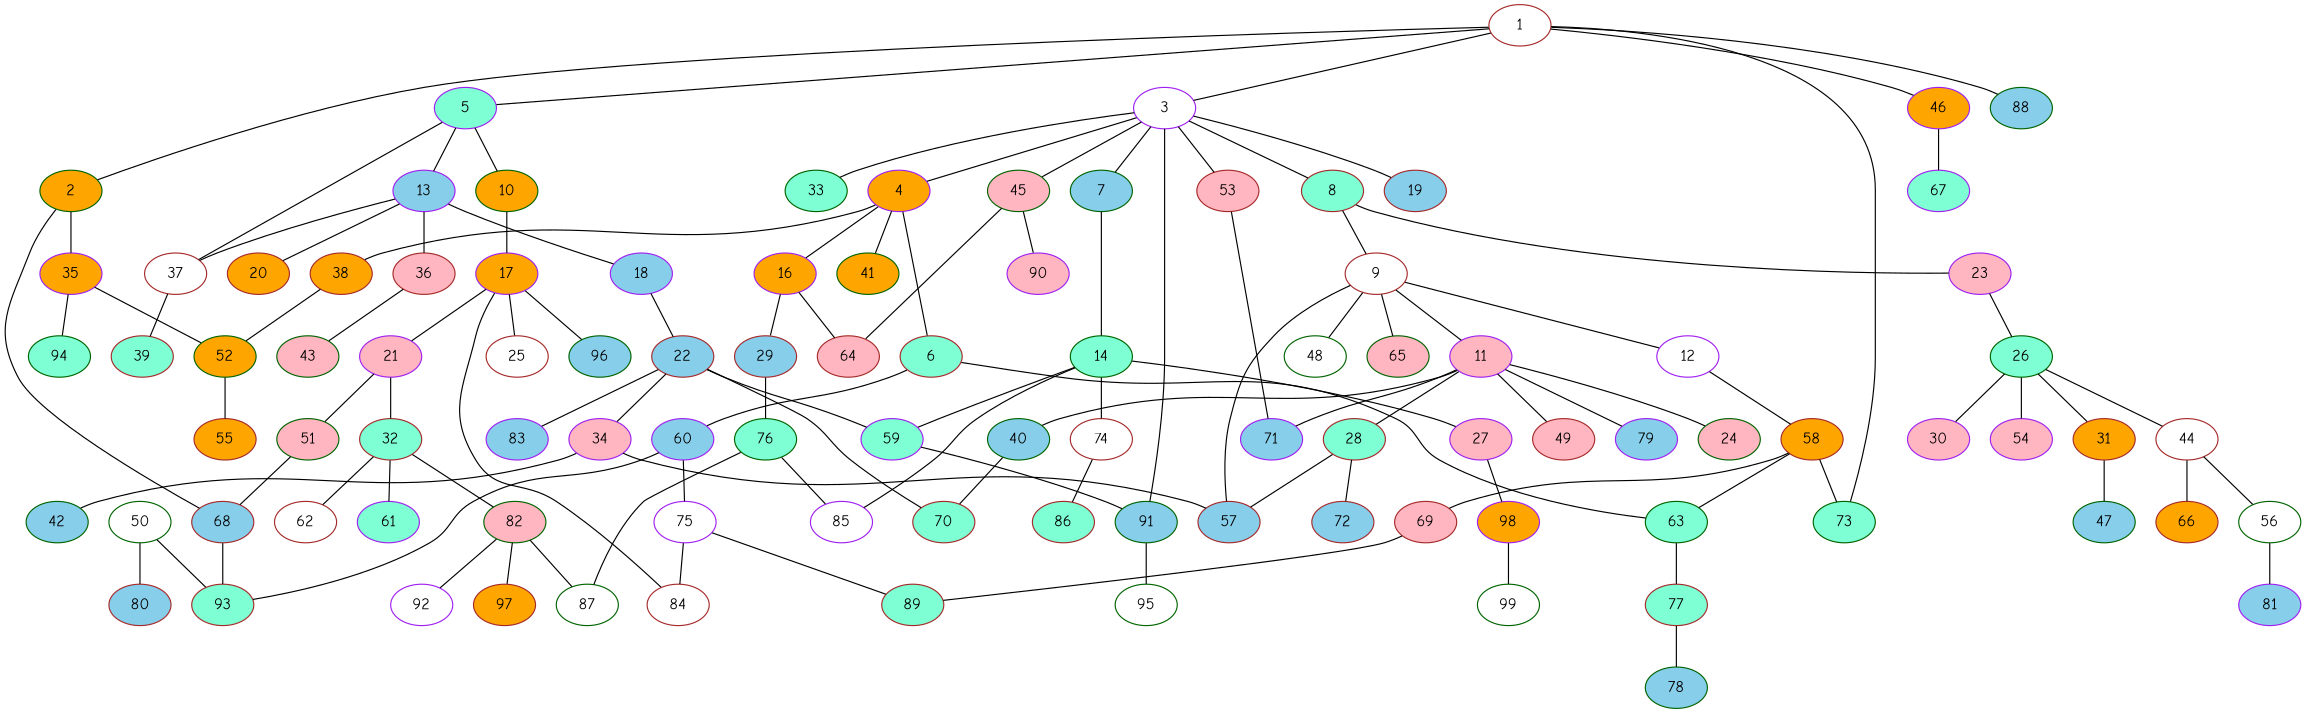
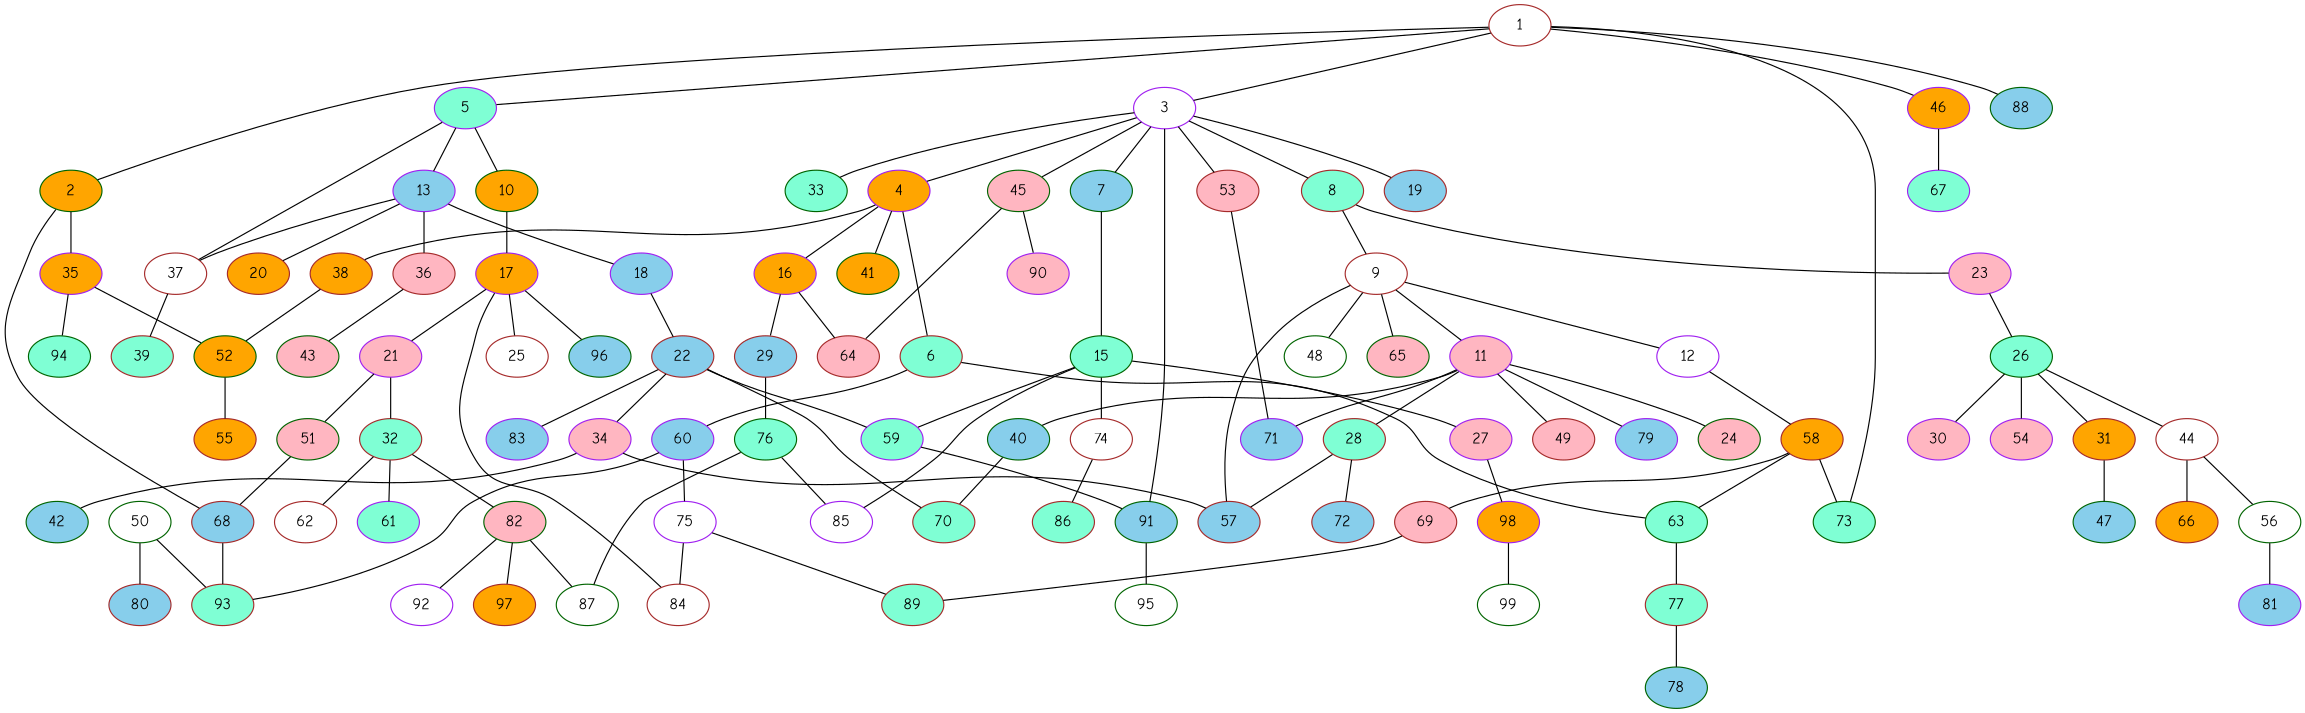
  graph {
    fontname="Comic Neue"
    node [color=brown fillcolor=skyblue fontname="Comic Neue" style=filled]
    edge [fontname="Comic Neue"]
    1 [fillcolor=white]
    2 [color=darkgreen fillcolor=orange]
    3 [color=purple fillcolor=white]
    5 [color=purple fillcolor=aquamarine]
    46 [color=purple fillcolor=orange]
    73 [color=darkgreen fillcolor=aquamarine]
    88 [color=darkgreen]
    35 [color=purple fillcolor=orange]
    68
    4 [color=purple fillcolor=orange]
    7 [color=darkgreen]
    8 [fillcolor=aquamarine]
    19
    33 [color=darkgreen fillcolor=aquamarine]
    45 [color=darkgreen fillcolor=lightpink]
    53 [fillcolor=lightpink]
    91 [color=darkgreen]
    10 [color=darkgreen fillcolor=orange]
    13 [color=purple]
    37 [fillcolor=white]
    67 [color=purple fillcolor=aquamarine]
    52 [color=darkgreen fillcolor=orange]
    94 [color=darkgreen fillcolor=aquamarine]
    93 [fillcolor=aquamarine]
    6 [fillcolor=aquamarine]
    16 [color=purple fillcolor=orange]
    38 [fillcolor=orange]
    41 [color=darkgreen fillcolor=orange]
-   15 [color=darkgreen fillcolor=aquamarine label=14]
+   15 [color=darkgreen fillcolor=aquamarine]
    9 [fillcolor=white]
    23 [color=purple fillcolor=lightpink]
    64 [fillcolor=lightpink]
    90 [color=purple fillcolor=lightpink]
    71 [color=purple]
    95 [color=darkgreen fillcolor=white]
    60 [color=purple]
    63 [color=darkgreen fillcolor=aquamarine]
    29
    17 [color=purple fillcolor=orange]
    18 [color=purple]
    20 [fillcolor=orange]
    36 [fillcolor=lightpink]
    39 [fillcolor=aquamarine]
    75 [color=purple fillcolor=white]
    77 [fillcolor=aquamarine]
    27 [color=purple fillcolor=lightpink]
    59 [color=purple fillcolor=aquamarine]
    74 [fillcolor=white]
    85 [color=purple fillcolor=white]
    11 [color=purple fillcolor=lightpink]
    12 [color=purple fillcolor=white]
    48 [color=darkgreen fillcolor=white]
    57
    65 [color=darkgreen fillcolor=lightpink]
    26 [color=darkgreen fillcolor=aquamarine]
    24 [color=darkgreen fillcolor=lightpink]
    28 [fillcolor=aquamarine]
    40 [color=darkgreen]
    49 [fillcolor=lightpink]
    79 [color=purple]
    58 [fillcolor=orange]
    21 [color=purple fillcolor=lightpink]
    25 [fillcolor=white]
    84 [fillcolor=white]
    96 [color=darkgreen]
    72
    70 [fillcolor=aquamarine]
    69 [fillcolor=lightpink]
    22
    43 [color=darkgreen fillcolor=lightpink]
    98 [color=purple fillcolor=orange]
    86 [fillcolor=aquamarine]
    76 [color=darkgreen fillcolor=aquamarine]
    50 [color=darkgreen fillcolor=white]
    80
    32 [fillcolor=aquamarine]
    51 [color=darkgreen fillcolor=lightpink]
    34 [color=purple fillcolor=lightpink]
    83 [color=purple]
    61 [color=purple fillcolor=aquamarine]
    62 [fillcolor=white]
    82 [color=darkgreen fillcolor=lightpink]
    42 [color=darkgreen]
    30 [color=purple fillcolor=lightpink]
    31 [fillcolor=orange]
    44 [fillcolor=white]
    54 [color=purple fillcolor=lightpink]
    47 [color=darkgreen]
    56 [color=darkgreen fillcolor=white]
    66 [fillcolor=orange]
    99 [color=darkgreen fillcolor=white]
    87 [color=darkgreen fillcolor=white]
    92 [color=purple fillcolor=white]
    97 [fillcolor=orange]
    55 [fillcolor=orange]
    81 [color=purple]
    89 [fillcolor=aquamarine]
    78 [color=darkgreen]
    1 -- 2
    1 -- 3
    1 -- 5
    1 -- 46
    1 -- 73
    1 -- 88
    2 -- 35
    2 -- 68
    3 -- 4
    3 -- 7
    3 -- 8
    3 -- 19
    3 -- 33
    3 -- 45
    3 -- 53
    3 -- 91
    5 -- 10
    5 -- 13
    5 -- 37
    46 -- 67
    35 -- 52
    35 -- 94
    68 -- 93
    4 -- 6
    4 -- 16
    4 -- 38
    4 -- 41
    7 -- 15
    8 -- 9
    8 -- 23
    45 -- 64
    45 -- 90
    53 -- 71
    91 -- 95
    10 -- 17
    13 -- 37
    13 -- 18
    13 -- 20
    13 -- 36
    37 -- 39
    52 -- 55
    6 -- 60
    6 -- 63
    16 -- 64
    16 -- 29
    38 -- 52
    15 -- 27
    15 -- 59
    15 -- 74
    15 -- 85
    9 -- 11
    9 -- 12
    9 -- 48
    9 -- 57
    9 -- 65
    23 -- 26
    60 -- 93
    60 -- 75
    63 -- 77
    29 -- 76
    17 -- 21
    17 -- 25
    17 -- 84
    17 -- 96
    18 -- 22
    36 -- 43
    75 -- 84
    75 -- 89
    77 -- 78
    27 -- 98
    59 -- 91
    74 -- 86
    11 -- 71
    11 -- 24
    11 -- 28
    11 -- 40
    11 -- 49
    11 -- 79
    12 -- 58
    26 -- 30
    26 -- 31
    26 -- 44
    26 -- 54
    28 -- 57
    28 -- 72
    40 -- 70
    58 -- 73
    58 -- 63
    58 -- 69
    21 -- 32
    21 -- 51
    69 -- 89
    22 -- 59
    22 -- 70
    22 -- 34
    22 -- 83
    98 -- 99
    76 -- 85
    76 -- 87
    50 -- 93
    50 -- 80
    32 -- 61
    32 -- 62
    32 -- 82
    51 -- 68
    34 -- 57
    34 -- 42
    82 -- 87
    82 -- 92
    82 -- 97
    31 -- 47
    44 -- 56
    44 -- 66
    56 -- 81
  }
